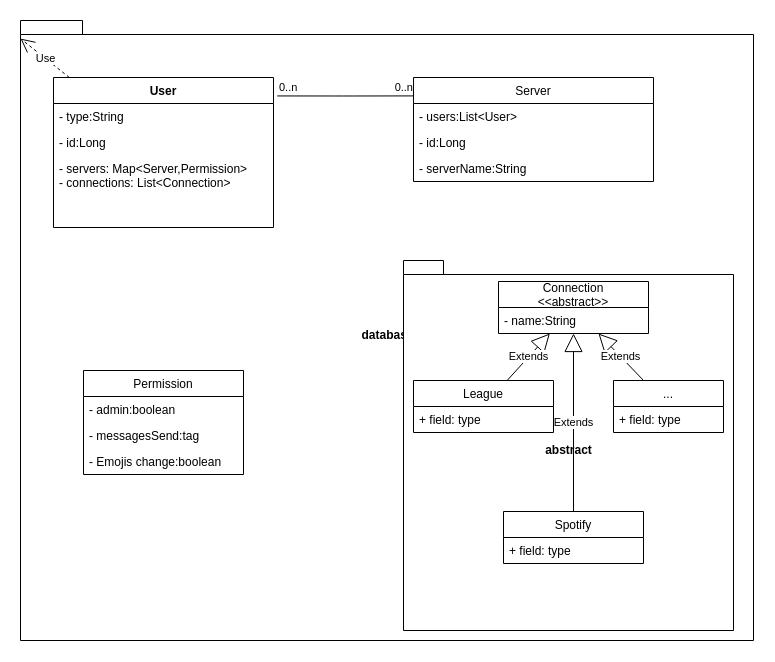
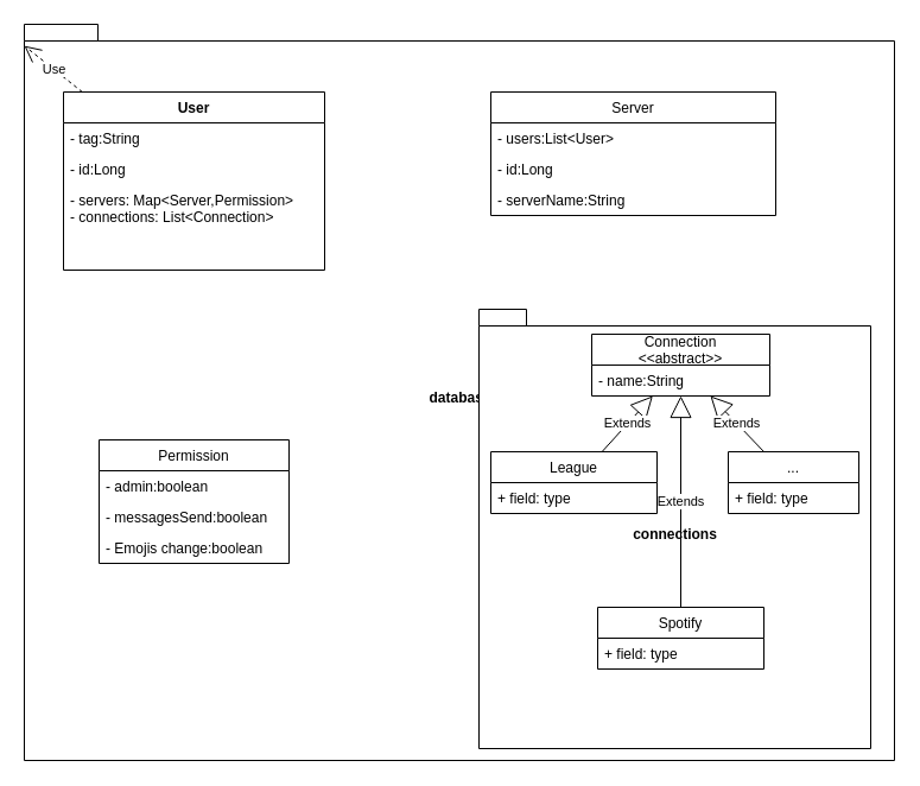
  <mxCell id="0" />
  <mxCell id="1" parent="0" />
  <mxCell id="2" value="database" style="shape=folder;fontStyle=1;spacingTop=10;tabWidth=40;tabHeight=14;tabPosition=left;html=1;" parent="1" vertex="1"><mxGeometry x="20" y="20" width="733" height="620" as="geometry" /></mxCell>
- <mxCell id="3" value="" style="endArrow=none;html=1;edgeStyle=orthogonalEdgeStyle;entryX=-0.002;entryY=0.177;entryDx=0;entryDy=0;entryPerimeter=0;exitX=1.017;exitY=0.123;exitDx=0;exitDy=0;exitPerimeter=0;" parent="1" source="11" target="15" edge="1"><mxGeometry relative="1" as="geometry"><mxPoint x="-70" y="80" as="sourcePoint" /><mxPoint x="90" y="80" as="targetPoint" /></mxGeometry></mxCell>
- <mxCell id="4" value="0..n" style="edgeLabel;resizable=0;html=1;align=left;verticalAlign=bottom;" parent="3" connectable="0" vertex="1"><mxGeometry x="-1" relative="1" as="geometry" /></mxCell>
- <mxCell id="5" value="0..n" style="edgeLabel;resizable=0;html=1;align=right;verticalAlign=bottom;" parent="3" connectable="0" vertex="1"><mxGeometry x="1" relative="1" as="geometry" /></mxCell>
  <mxCell id="6" value="Use" style="endArrow=open;endSize=12;dashed=1;html=1;" parent="1" source="11" target="2" edge="1"><mxGeometry width="160" relative="1" as="geometry"><mxPoint x="153" y="300" as="sourcePoint" /><mxPoint x="313" y="300" as="targetPoint" /></mxGeometry></mxCell>
- <mxCell id="7" value="abstract" style="shape=folder;fontStyle=1;spacingTop=10;tabWidth=40;tabHeight=14;tabPosition=left;html=1;" parent="1" vertex="1"><mxGeometry x="403" y="260" width="330" height="370" as="geometry" /></mxCell>
+ <mxCell id="7" value="connections" style="shape=folder;fontStyle=1;spacingTop=10;tabWidth=40;tabHeight=14;tabPosition=left;html=1;" parent="1" vertex="1"><mxGeometry x="403" y="260" width="330" height="370" as="geometry" /></mxCell>
  <mxCell id="8" value="Extends" style="endArrow=block;endSize=16;endFill=0;html=1;" parent="1" source="27" target="23" edge="1"><mxGeometry width="160" relative="1" as="geometry"><mxPoint x="428" y="381" as="sourcePoint" /><mxPoint x="588" y="381" as="targetPoint" /></mxGeometry></mxCell>
  <mxCell id="9" value="Extends" style="endArrow=block;endSize=16;endFill=0;html=1;" parent="1" source="25" target="23" edge="1"><mxGeometry width="160" relative="1" as="geometry"><mxPoint x="528" y="481" as="sourcePoint" /><mxPoint x="688" y="481" as="targetPoint" /></mxGeometry></mxCell>
  <mxCell id="10" value="Extends" style="endArrow=block;endSize=16;endFill=0;html=1;" parent="1" source="29" target="23" edge="1"><mxGeometry width="160" relative="1" as="geometry"><mxPoint x="618" y="481" as="sourcePoint" /><mxPoint x="778" y="481" as="targetPoint" /></mxGeometry></mxCell>
  <mxCell id="11" value="User" style="swimlane;fontStyle=1;align=center;verticalAlign=top;childLayout=stackLayout;horizontal=1;startSize=26;horizontalStack=0;resizeParent=1;resizeParentMax=0;resizeLast=0;collapsible=1;marginBottom=0;" parent="1" vertex="1"><mxGeometry x="53" y="77" width="220" height="150" as="geometry" /></mxCell>
- <mxCell id="12" value="- type:String" style="text;strokeColor=none;fillColor=none;align=left;verticalAlign=top;spacingLeft=4;spacingRight=4;overflow=hidden;rotatable=0;points=[[0,0.5],[1,0.5]];portConstraint=eastwest;" parent="11" vertex="1"><mxGeometry y="26" width="220" height="26" as="geometry" /></mxCell>
+ <mxCell id="12" value="- tag:String" style="text;strokeColor=none;fillColor=none;align=left;verticalAlign=top;spacingLeft=4;spacingRight=4;overflow=hidden;rotatable=0;points=[[0,0.5],[1,0.5]];portConstraint=eastwest;" parent="11" vertex="1"><mxGeometry y="26" width="220" height="26" as="geometry" /></mxCell>
  <mxCell id="13" value="- id:Long" style="text;strokeColor=none;fillColor=none;align=left;verticalAlign=top;spacingLeft=4;spacingRight=4;overflow=hidden;rotatable=0;points=[[0,0.5],[1,0.5]];portConstraint=eastwest;" parent="11" vertex="1"><mxGeometry y="52" width="220" height="26" as="geometry" /></mxCell>
  <mxCell id="14" value="- servers: Map&lt;Server,Permission&gt;&#10;- connections: List&lt;Connection&gt;" style="text;strokeColor=none;fillColor=none;align=left;verticalAlign=top;spacingLeft=4;spacingRight=4;overflow=hidden;rotatable=0;points=[[0,0.5],[1,0.5]];portConstraint=eastwest;" parent="11" vertex="1"><mxGeometry y="78" width="220" height="72" as="geometry" /></mxCell>
  <mxCell id="15" value="Server" style="swimlane;fontStyle=0;childLayout=stackLayout;horizontal=1;startSize=26;fillColor=none;horizontalStack=0;resizeParent=1;resizeParentMax=0;resizeLast=0;collapsible=1;marginBottom=0;" parent="1" vertex="1"><mxGeometry x="413" y="77" width="240" height="104" as="geometry" /></mxCell>
  <mxCell id="16" value="- users:List&lt;User&gt;" style="text;strokeColor=none;fillColor=none;align=left;verticalAlign=top;spacingLeft=4;spacingRight=4;overflow=hidden;rotatable=0;points=[[0,0.5],[1,0.5]];portConstraint=eastwest;" parent="15" vertex="1"><mxGeometry y="26" width="240" height="26" as="geometry" /></mxCell>
  <mxCell id="17" value="- id:Long" style="text;strokeColor=none;fillColor=none;align=left;verticalAlign=top;spacingLeft=4;spacingRight=4;overflow=hidden;rotatable=0;points=[[0,0.5],[1,0.5]];portConstraint=eastwest;" parent="15" vertex="1"><mxGeometry y="52" width="240" height="26" as="geometry" /></mxCell>
  <mxCell id="18" value="- serverName:String" style="text;strokeColor=none;fillColor=none;align=left;verticalAlign=top;spacingLeft=4;spacingRight=4;overflow=hidden;rotatable=0;points=[[0,0.5],[1,0.5]];portConstraint=eastwest;" parent="15" vertex="1"><mxGeometry y="78" width="240" height="26" as="geometry" /></mxCell>
  <mxCell id="19" value="Permission" style="swimlane;fontStyle=0;childLayout=stackLayout;horizontal=1;startSize=26;fillColor=none;horizontalStack=0;resizeParent=1;resizeParentMax=0;resizeLast=0;collapsible=1;marginBottom=0;" parent="1" vertex="1"><mxGeometry x="83" y="370" width="160" height="104" as="geometry" /></mxCell>
  <mxCell id="20" value="- admin:boolean" style="text;strokeColor=none;fillColor=none;align=left;verticalAlign=top;spacingLeft=4;spacingRight=4;overflow=hidden;rotatable=0;points=[[0,0.5],[1,0.5]];portConstraint=eastwest;" parent="19" vertex="1"><mxGeometry y="26" width="160" height="26" as="geometry" /></mxCell>
- <mxCell id="21" value="- messagesSend:tag" style="text;strokeColor=none;fillColor=none;align=left;verticalAlign=top;spacingLeft=4;spacingRight=4;overflow=hidden;rotatable=0;points=[[0,0.5],[1,0.5]];portConstraint=eastwest;" parent="19" vertex="1"><mxGeometry y="52" width="160" height="26" as="geometry" /></mxCell>
+ <mxCell id="21" value="- messagesSend:boolean" style="text;strokeColor=none;fillColor=none;align=left;verticalAlign=top;spacingLeft=4;spacingRight=4;overflow=hidden;rotatable=0;points=[[0,0.5],[1,0.5]];portConstraint=eastwest;" parent="19" vertex="1"><mxGeometry y="52" width="160" height="26" as="geometry" /></mxCell>
  <mxCell id="22" value="- Emojis change:boolean" style="text;strokeColor=none;fillColor=none;align=left;verticalAlign=top;spacingLeft=4;spacingRight=4;overflow=hidden;rotatable=0;points=[[0,0.5],[1,0.5]];portConstraint=eastwest;" parent="19" vertex="1"><mxGeometry y="78" width="160" height="26" as="geometry" /></mxCell>
  <mxCell id="23" value="Connection&#10;&lt;&lt;abstract&gt;&gt;" style="swimlane;fontStyle=0;childLayout=stackLayout;horizontal=1;startSize=26;fillColor=none;horizontalStack=0;resizeParent=1;resizeParentMax=0;resizeLast=0;collapsible=1;marginBottom=0;" parent="1" vertex="1"><mxGeometry x="498" y="281" width="150" height="52" as="geometry" /></mxCell>
  <mxCell id="24" value="- name:String" style="text;strokeColor=none;fillColor=none;align=left;verticalAlign=top;spacingLeft=4;spacingRight=4;overflow=hidden;rotatable=0;points=[[0,0.5],[1,0.5]];portConstraint=eastwest;" parent="23" vertex="1"><mxGeometry y="26" width="150" height="26" as="geometry" /></mxCell>
  <mxCell id="25" value="Spotify" style="swimlane;fontStyle=0;childLayout=stackLayout;horizontal=1;startSize=26;fillColor=none;horizontalStack=0;resizeParent=1;resizeParentMax=0;resizeLast=0;collapsible=1;marginBottom=0;" parent="1" vertex="1"><mxGeometry x="503" y="511" width="140" height="52" as="geometry" /></mxCell>
  <mxCell id="26" value="+ field: type" style="text;strokeColor=none;fillColor=none;align=left;verticalAlign=top;spacingLeft=4;spacingRight=4;overflow=hidden;rotatable=0;points=[[0,0.5],[1,0.5]];portConstraint=eastwest;" parent="25" vertex="1"><mxGeometry y="26" width="140" height="26" as="geometry" /></mxCell>
  <mxCell id="27" value="League" style="swimlane;fontStyle=0;childLayout=stackLayout;horizontal=1;startSize=26;fillColor=none;horizontalStack=0;resizeParent=1;resizeParentMax=0;resizeLast=0;collapsible=1;marginBottom=0;" parent="1" vertex="1"><mxGeometry x="413" y="380" width="140" height="52" as="geometry" /></mxCell>
  <mxCell id="28" value="+ field: type" style="text;strokeColor=none;fillColor=none;align=left;verticalAlign=top;spacingLeft=4;spacingRight=4;overflow=hidden;rotatable=0;points=[[0,0.5],[1,0.5]];portConstraint=eastwest;" parent="27" vertex="1"><mxGeometry y="26" width="140" height="26" as="geometry" /></mxCell>
  <mxCell id="29" value="..." style="swimlane;fontStyle=0;childLayout=stackLayout;horizontal=1;startSize=26;fillColor=none;horizontalStack=0;resizeParent=1;resizeParentMax=0;resizeLast=0;collapsible=1;marginBottom=0;" parent="1" vertex="1"><mxGeometry x="613" y="380" width="110" height="52" as="geometry" /></mxCell>
  <mxCell id="30" value="+ field: type" style="text;strokeColor=none;fillColor=none;align=left;verticalAlign=top;spacingLeft=4;spacingRight=4;overflow=hidden;rotatable=0;points=[[0,0.5],[1,0.5]];portConstraint=eastwest;" parent="29" vertex="1"><mxGeometry y="26" width="110" height="26" as="geometry" /></mxCell>
